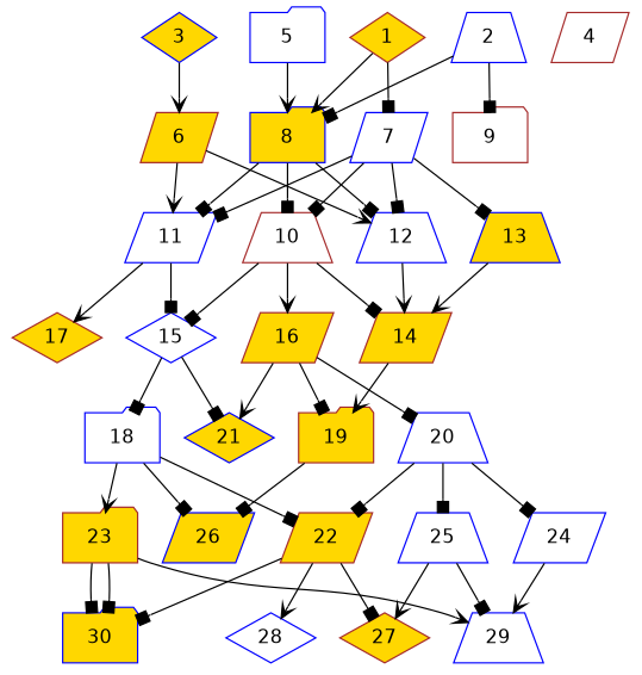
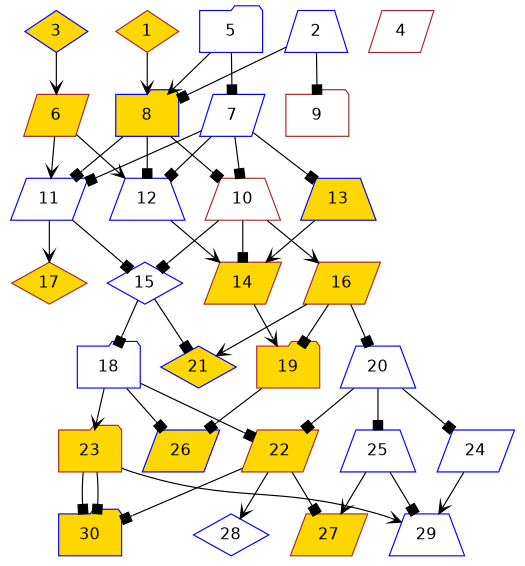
  digraph {
    fontname="DejaVu Sans"
    node [alpha=0.14 color=blue fillcolor=gold fontname="DejaVu Sans" shape=parallelogram style=filled]
    edge [arrowhead=box fontname="DejaVu Sans"]
    1 [alpha=0.20 color=brown expect_size=24279040 shape=diamond]
    7 [alpha=0.15 expect_size=21543936 fillcolor=white]
    8 [expect_size=13625344 shape=folder]
    11 [alpha=0.05 expect_size=31677440 fillcolor=white]
    12 [alpha=0.03 expect_size=31367168 fillcolor=white shape=trapezium]
    10 [alpha=0.11 color=brown expect_size=41802752 fillcolor=white shape=trapezium]
    13 [alpha=0.04 expect_size=15034368 shape=trapezium]
    15 [alpha=0.18 expect_size=33373184 fillcolor=white shape=diamond]
    17 [alpha=0.11 color=brown expect_size=26737664 shape=diamond]
    14 [alpha=0.01 color=brown expect_size=48370688]
    16 [color=brown expect_size=26150912]
    2 [alpha=0.13 expect_size=12685312 fillcolor=white shape=trapezium]
    9 [alpha=0.16 color=brown expect_size=39061504 fillcolor=white shape=folder]
    3 [expect_size=41991168 shape=diamond]
    6 [alpha=0.00 color=brown expect_size=45955072]
    4 [color=brown expect_size=35020800 fillcolor=white]
    5 [alpha=0.17 expect_size=33192960 fillcolor=white shape=folder]
    18 [alpha=0.03 expect_size=14251008 fillcolor=white shape=folder]
    21 [alpha=0.04 expect_size=16808960 shape=diamond]
    19 [alpha=0.01 color=brown expect_size=46703616 shape=folder]
    20 [alpha=0.18 expect_size=38313984 fillcolor=white shape=trapezium]
    26 [alpha=0.10 expect_size=44197888]
    22 [alpha=0.13 color=brown expect_size=27544576]
    23 [alpha=0.17 color=brown expect_size=35622912 shape=folder]
    24 [expect_size=45231104 fillcolor=white]
    25 [alpha=0.03 expect_size=48665600 fillcolor=white shape=trapezium]
-   27 [alpha=0.03 color=brown expect_size=30006272 shape=diamond]
+   27 [alpha=0.03 color=brown expect_size=30006272]
    28 [alpha=0.19 expect_size=9678848 fillcolor=white shape=diamond]
    30 [alpha=0.17 expect_size=19725312 shape=folder]
    29 [alpha=0.10 expect_size=17675264 fillcolor=white shape=trapezium]
-   1 -> 7
+   5 -> 7
    1 -> 8 [arrowhead=vee]
    7 -> 11
    7 -> 12
    7 -> 10
    7 -> 13
    8 -> 11
    8 -> 12
    8 -> 10
    11 -> 15
    11 -> 17 [arrowhead=vee]
    12 -> 14 [arrowhead=vee]
    10 -> 15
    10 -> 14
    10 -> 16 [arrowhead=vee]
    13 -> 14 [arrowhead=vee]
    15 -> 18
    15 -> 21
    14 -> 19 [arrowhead=vee]
    16 -> 21 [arrowhead=vee]
    16 -> 19
    16 -> 20
    2 -> 8
    2 -> 9
    3 -> 6 [arrowhead=vee]
    6 -> 11 [arrowhead=vee]
    6 -> 12 [arrowhead=vee]
    5 -> 8 [arrowhead=vee]
    18 -> 26
    18 -> 22
    18 -> 23 [arrowhead=vee]
    19 -> 26
    20 -> 22
    20 -> 24
    20 -> 25
    22 -> 27
    22 -> 28 [arrowhead=vee]
    22 -> 30
    23 -> 30
    23 -> 30
    23 -> 29 [arrowhead=vee]
    24 -> 29 [arrowhead=vee]
    25 -> 27 [arrowhead=vee]
    25 -> 29
  }
